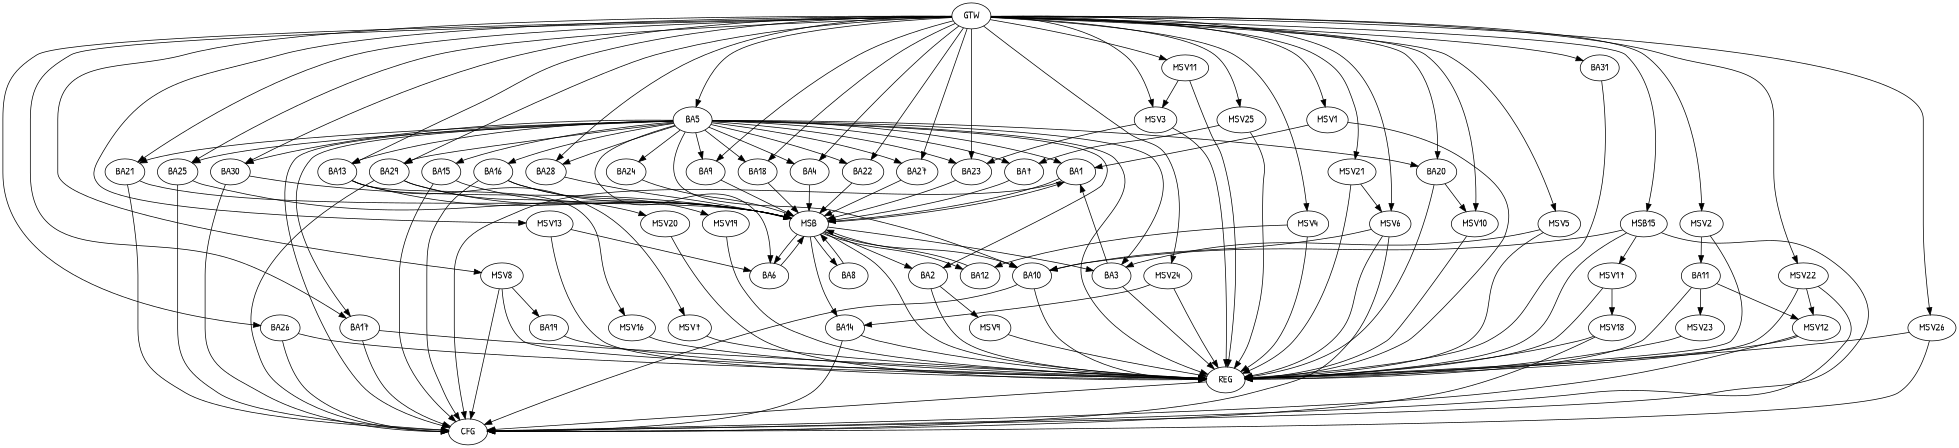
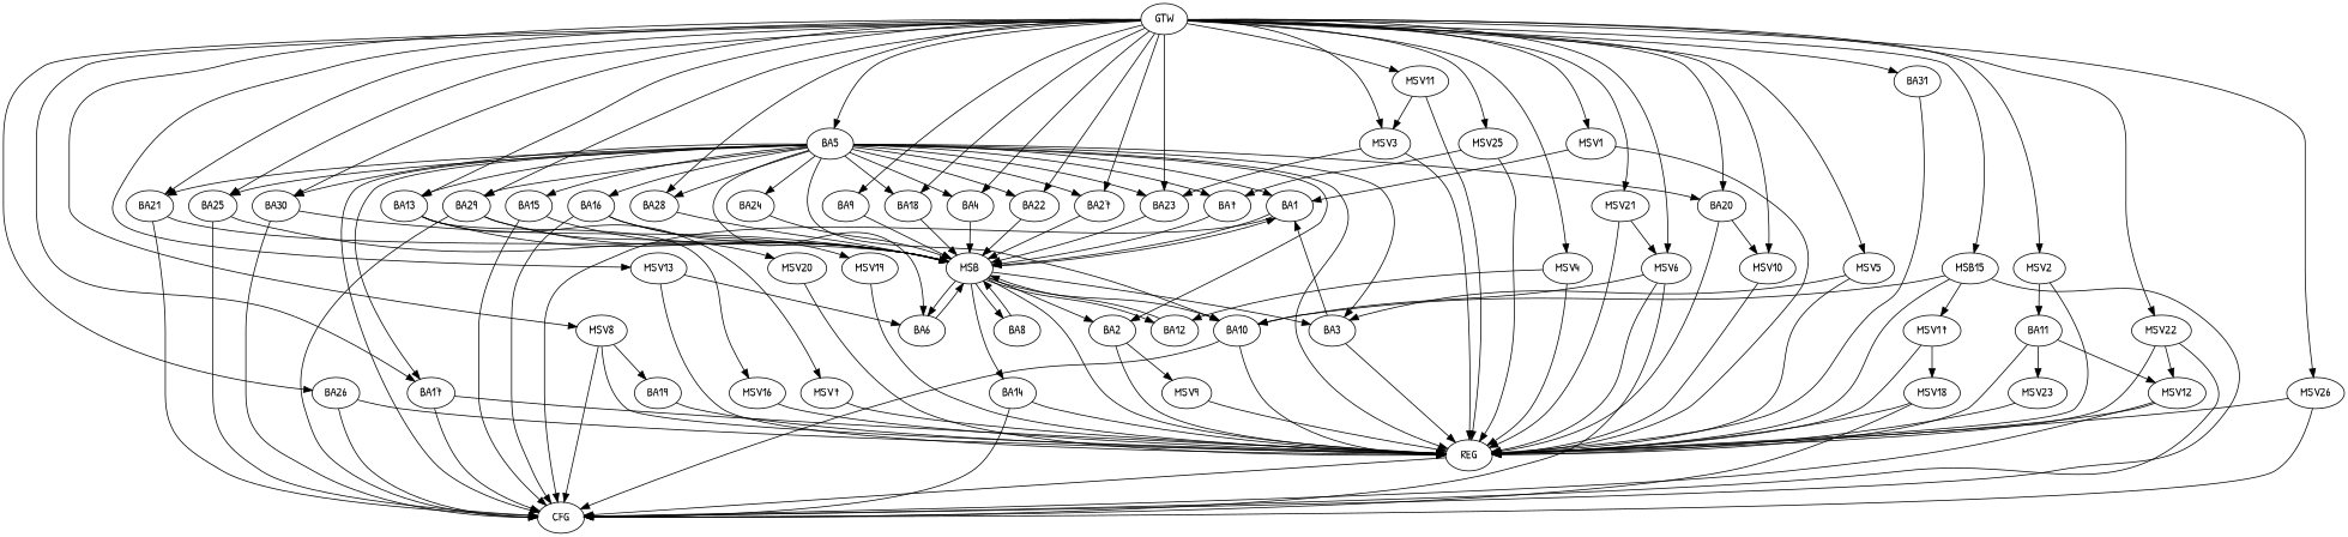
  strict digraph {
    fontname="Patrick Hand"
    node [fontname="Patrick Hand"]
    edge [fontname="Patrick Hand"]
    n1 [label=BA1]
    n2 [label=MSB]
    n3 [label=CFG]
    n4 [label=BA2]
    n5 [label=REG]
    n6 [label=BA3]
    n7 [label=BA6]
    n8 [label=BA10]
    n9 [label=BA8]
    n10 [label=BA12]
    n11 [label=BA14]
    n12 [label=MSV9]
    n13 [label=BA4]
    n14 [label=BA5]
    n15 [label=BA7]
    n16 [label=BA9]
    n17 [label=BA13]
    n18 [label=BA15]
    n19 [label=BA16]
    n20 [label=BA17]
    n21 [label=BA18]
    n22 [label=BA20]
    n23 [label=BA21]
    n24 [label=BA22]
    n25 [label=BA23]
    n26 [label=BA24]
    n27 [label=BA25]
    n28 [label=BA27]
    n29 [label=BA28]
    n30 [label=BA29]
    n31 [label=BA30]
    n32 [label=MSV7]
    n33 [label=MSV16]
    n34 [label=MSV19]
    n35 [label=MSV10]
    n36 [label=MSV20]
    n37 [label=BA11]
    n38 [label=MSV12]
    n39 [label=MSV23]
    n40 [label=BA19]
    n41 [label=BA26]
    n42 [label=BA31]
    n43 [label=GTW]
    n44 [label=MSV1]
    n45 [label=MSV2]
    n46 [label=MSV3]
    n47 [label=MSV4]
    n48 [label=MSV5]
    n49 [label=MSV6]
    n50 [label=MSV8]
    n51 [label=MSV11]
    n52 [label=MSV13]
    n53 [label=MSB15]
    n54 [label=MSV21]
    n55 [label=MSV22]
-   n56 [label=MSV24]
    n57 [label=MSV25]
    n58 [label=MSV26]
    n59 [label=MSV17]
    n60 [label=MSV18]
    n1 -> n2
    n1 -> n3
    n2 -> n1
    n2 -> n4
    n2 -> n5
    n2 -> n6
    n2 -> n7
    n2 -> n8
    n2 -> n9
    n2 -> n10
    n2 -> n11
    n4 -> n5
    n4 -> n12
    n5 -> n3
    n6 -> n1
    n6 -> n5
    n7 -> n2
    n8 -> n3
    n8 -> n5
    n9 -> n2
    n10 -> n2
    n11 -> n3
    n11 -> n5
    n12 -> n5
    n13 -> n2
    n14 -> n1
    n14 -> n3
    n14 -> n4
    n14 -> n5
    n14 -> n6
    n14 -> n7
    n14 -> n8
    n14 -> n13
    n14 -> n15
-   n14 -> n16
    n14 -> n17
    n14 -> n18
    n14 -> n19
    n14 -> n20
    n14 -> n21
    n14 -> n22
    n14 -> n23
    n14 -> n24
    n14 -> n25
    n14 -> n26
    n14 -> n27
    n14 -> n28
    n14 -> n29
    n14 -> n30
    n14 -> n31
    n15 -> n2
    n16 -> n2
    n17 -> n2
    n17 -> n32
    n17 -> n33
    n18 -> n2
    n18 -> n3
    n19 -> n2
    n19 -> n3
    n19 -> n34
    n20 -> n3
    n20 -> n5
    n21 -> n2
    n22 -> n5
    n22 -> n35
    n23 -> n2
    n23 -> n3
    n24 -> n2
    n25 -> n2
    n26 -> n2
    n27 -> n2
    n27 -> n3
    n28 -> n2
    n29 -> n2
    n30 -> n2
    n30 -> n3
    n30 -> n36
    n31 -> n2
    n31 -> n3
    n32 -> n5
    n33 -> n5
    n34 -> n5
    n35 -> n5
    n36 -> n5
    n37 -> n5
    n37 -> n38
    n37 -> n39
    n38 -> n3
    n38 -> n5
    n39 -> n5
    n40 -> n5
    n41 -> n3
    n41 -> n5
    n42 -> n5
    n43 -> n13
    n43 -> n14
    n43 -> n16
    n43 -> n17
    n43 -> n20
    n43 -> n21
    n43 -> n22
    n43 -> n23
    n43 -> n24
    n43 -> n25
    n43 -> n27
    n43 -> n28
    n43 -> n29
    n43 -> n30
    n43 -> n31
    n43 -> n35
    n43 -> n41
    n43 -> n42
    n43 -> n44
    n43 -> n45
    n43 -> n46
    n43 -> n47
    n43 -> n48
    n43 -> n49
    n43 -> n50
    n43 -> n51
    n43 -> n52
    n43 -> n53
    n43 -> n54
    n43 -> n55
-   n43 -> n56
    n43 -> n57
    n43 -> n58
    n44 -> n1
    n44 -> n5
    n45 -> n5
    n45 -> n37
    n46 -> n5
    n46 -> n25
    n47 -> n5
    n47 -> n10
    n48 -> n5
    n48 -> n6
    n49 -> n3
    n49 -> n5
    n49 -> n8
    n50 -> n3
    n50 -> n5
    n50 -> n40
    n51 -> n5
    n51 -> n46
    n52 -> n5
    n52 -> n7
    n53 -> n3
    n53 -> n5
    n53 -> n8
    n53 -> n59
    n54 -> n5
    n54 -> n49
    n55 -> n3
    n55 -> n5
    n55 -> n38
-   n56 -> n5
-   n56 -> n11
    n57 -> n5
    n57 -> n15
    n58 -> n3
    n58 -> n5
    n59 -> n5
    n59 -> n60
    n60 -> n3
    n60 -> n5
  }
